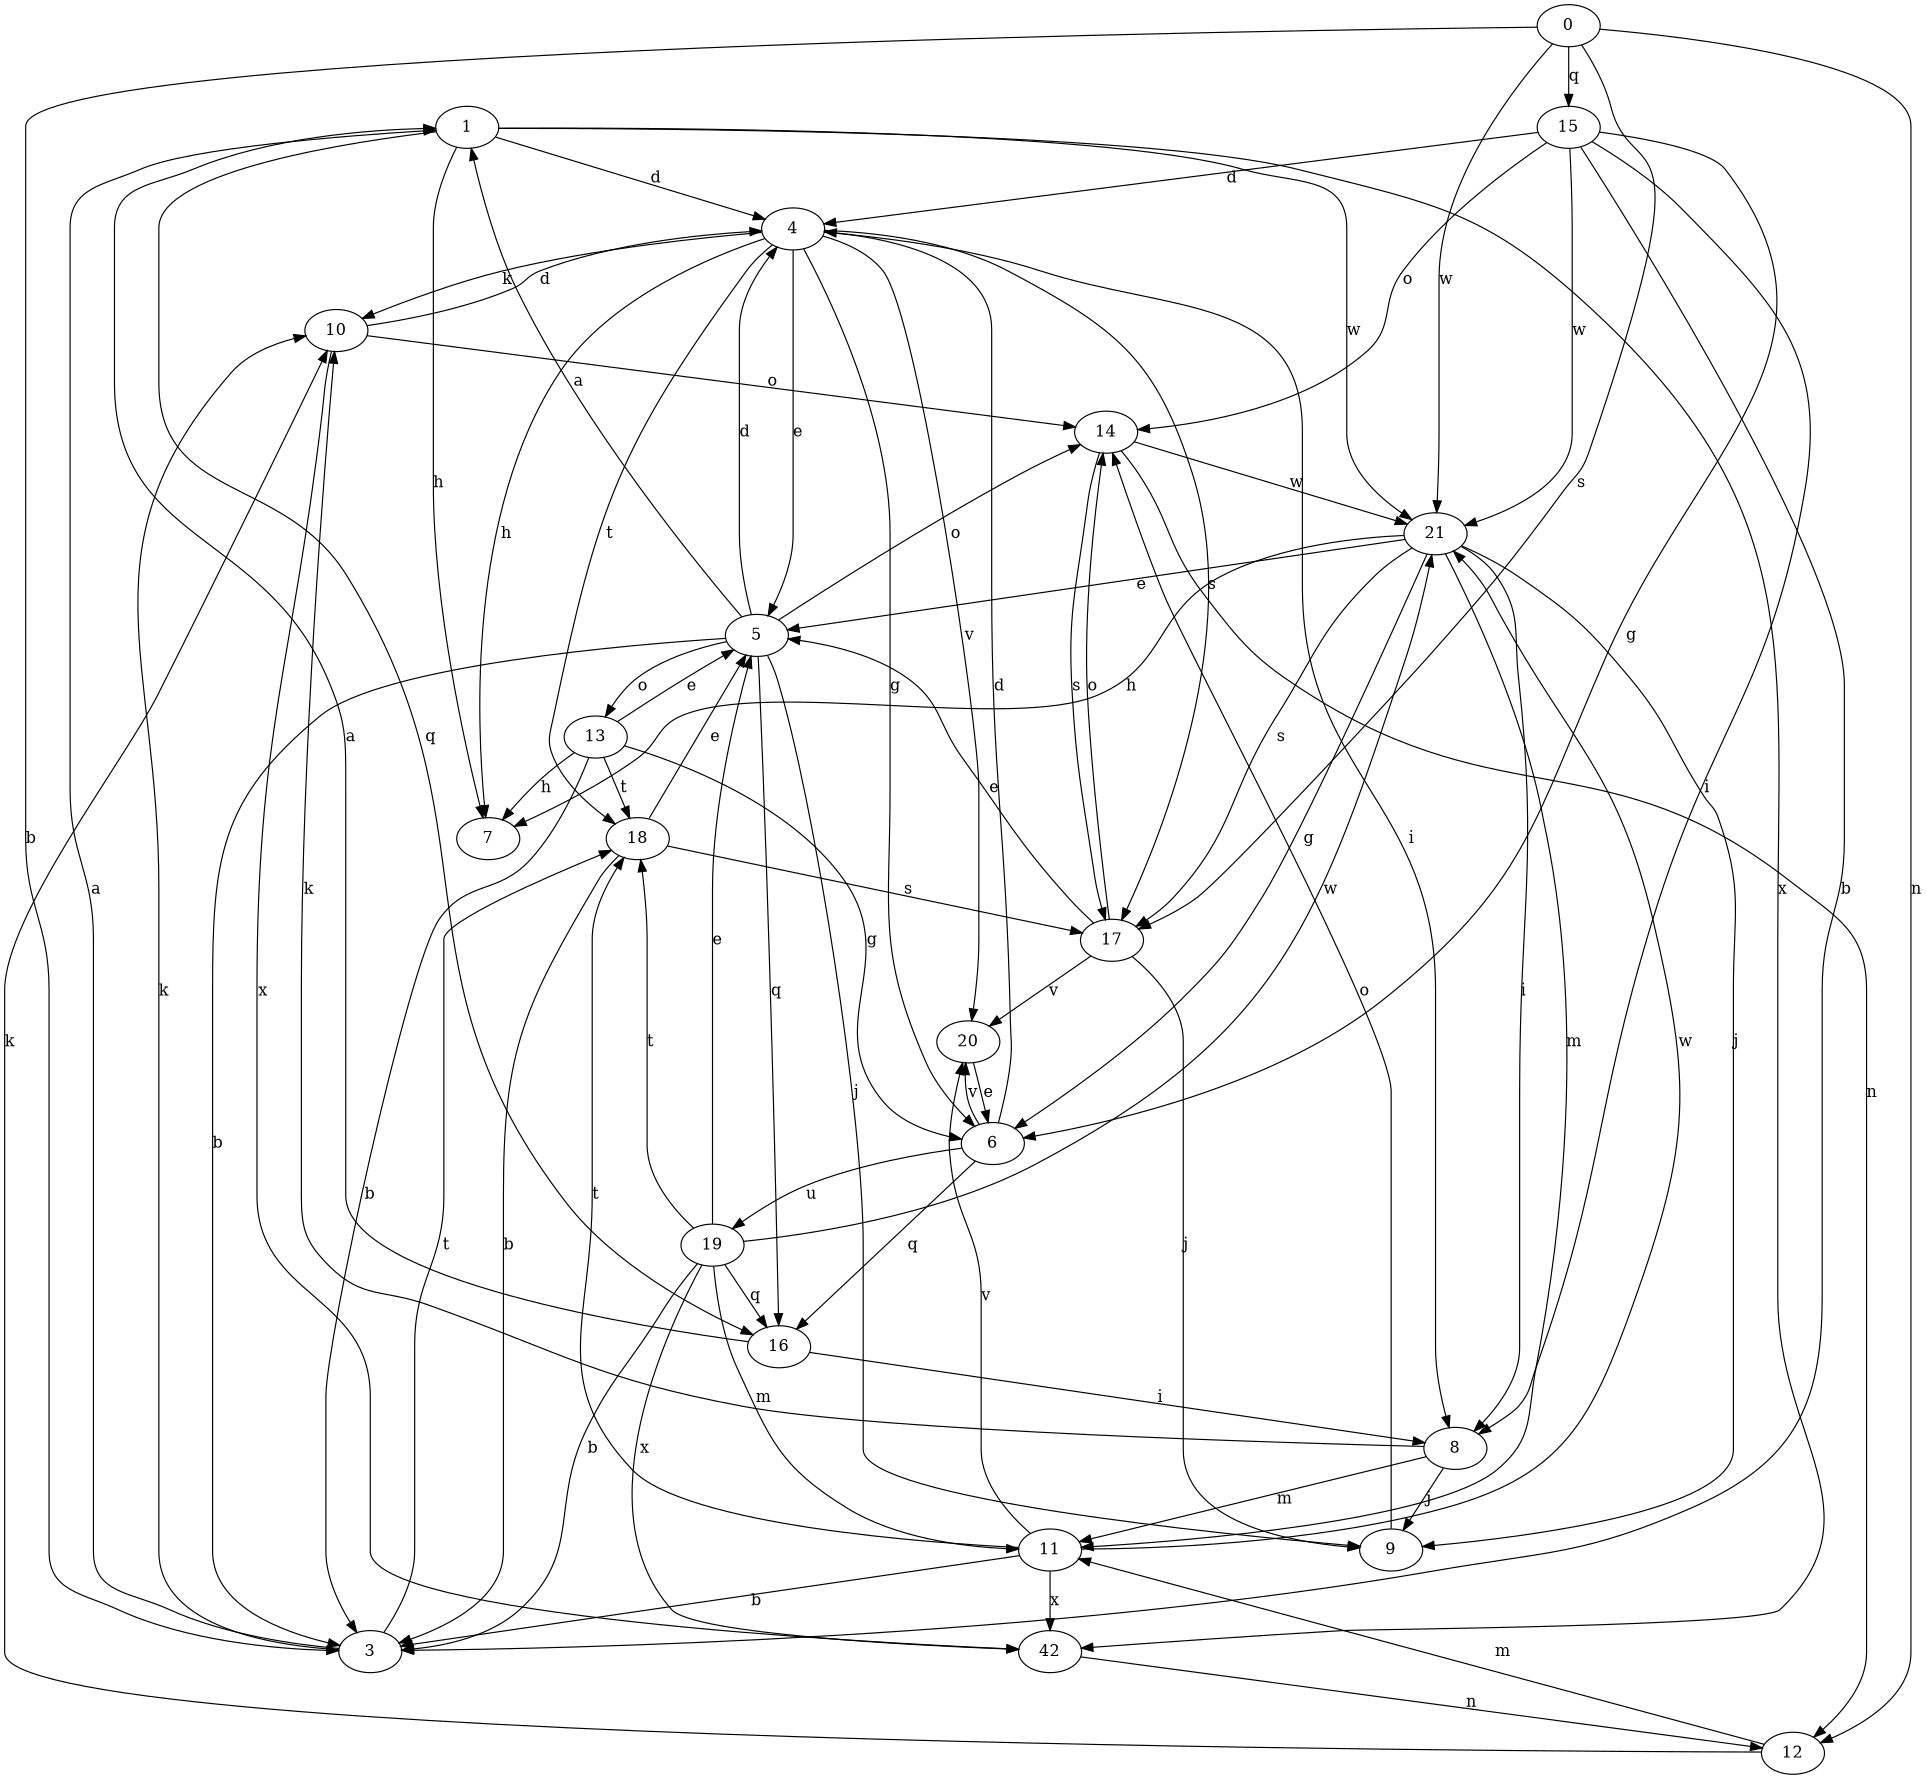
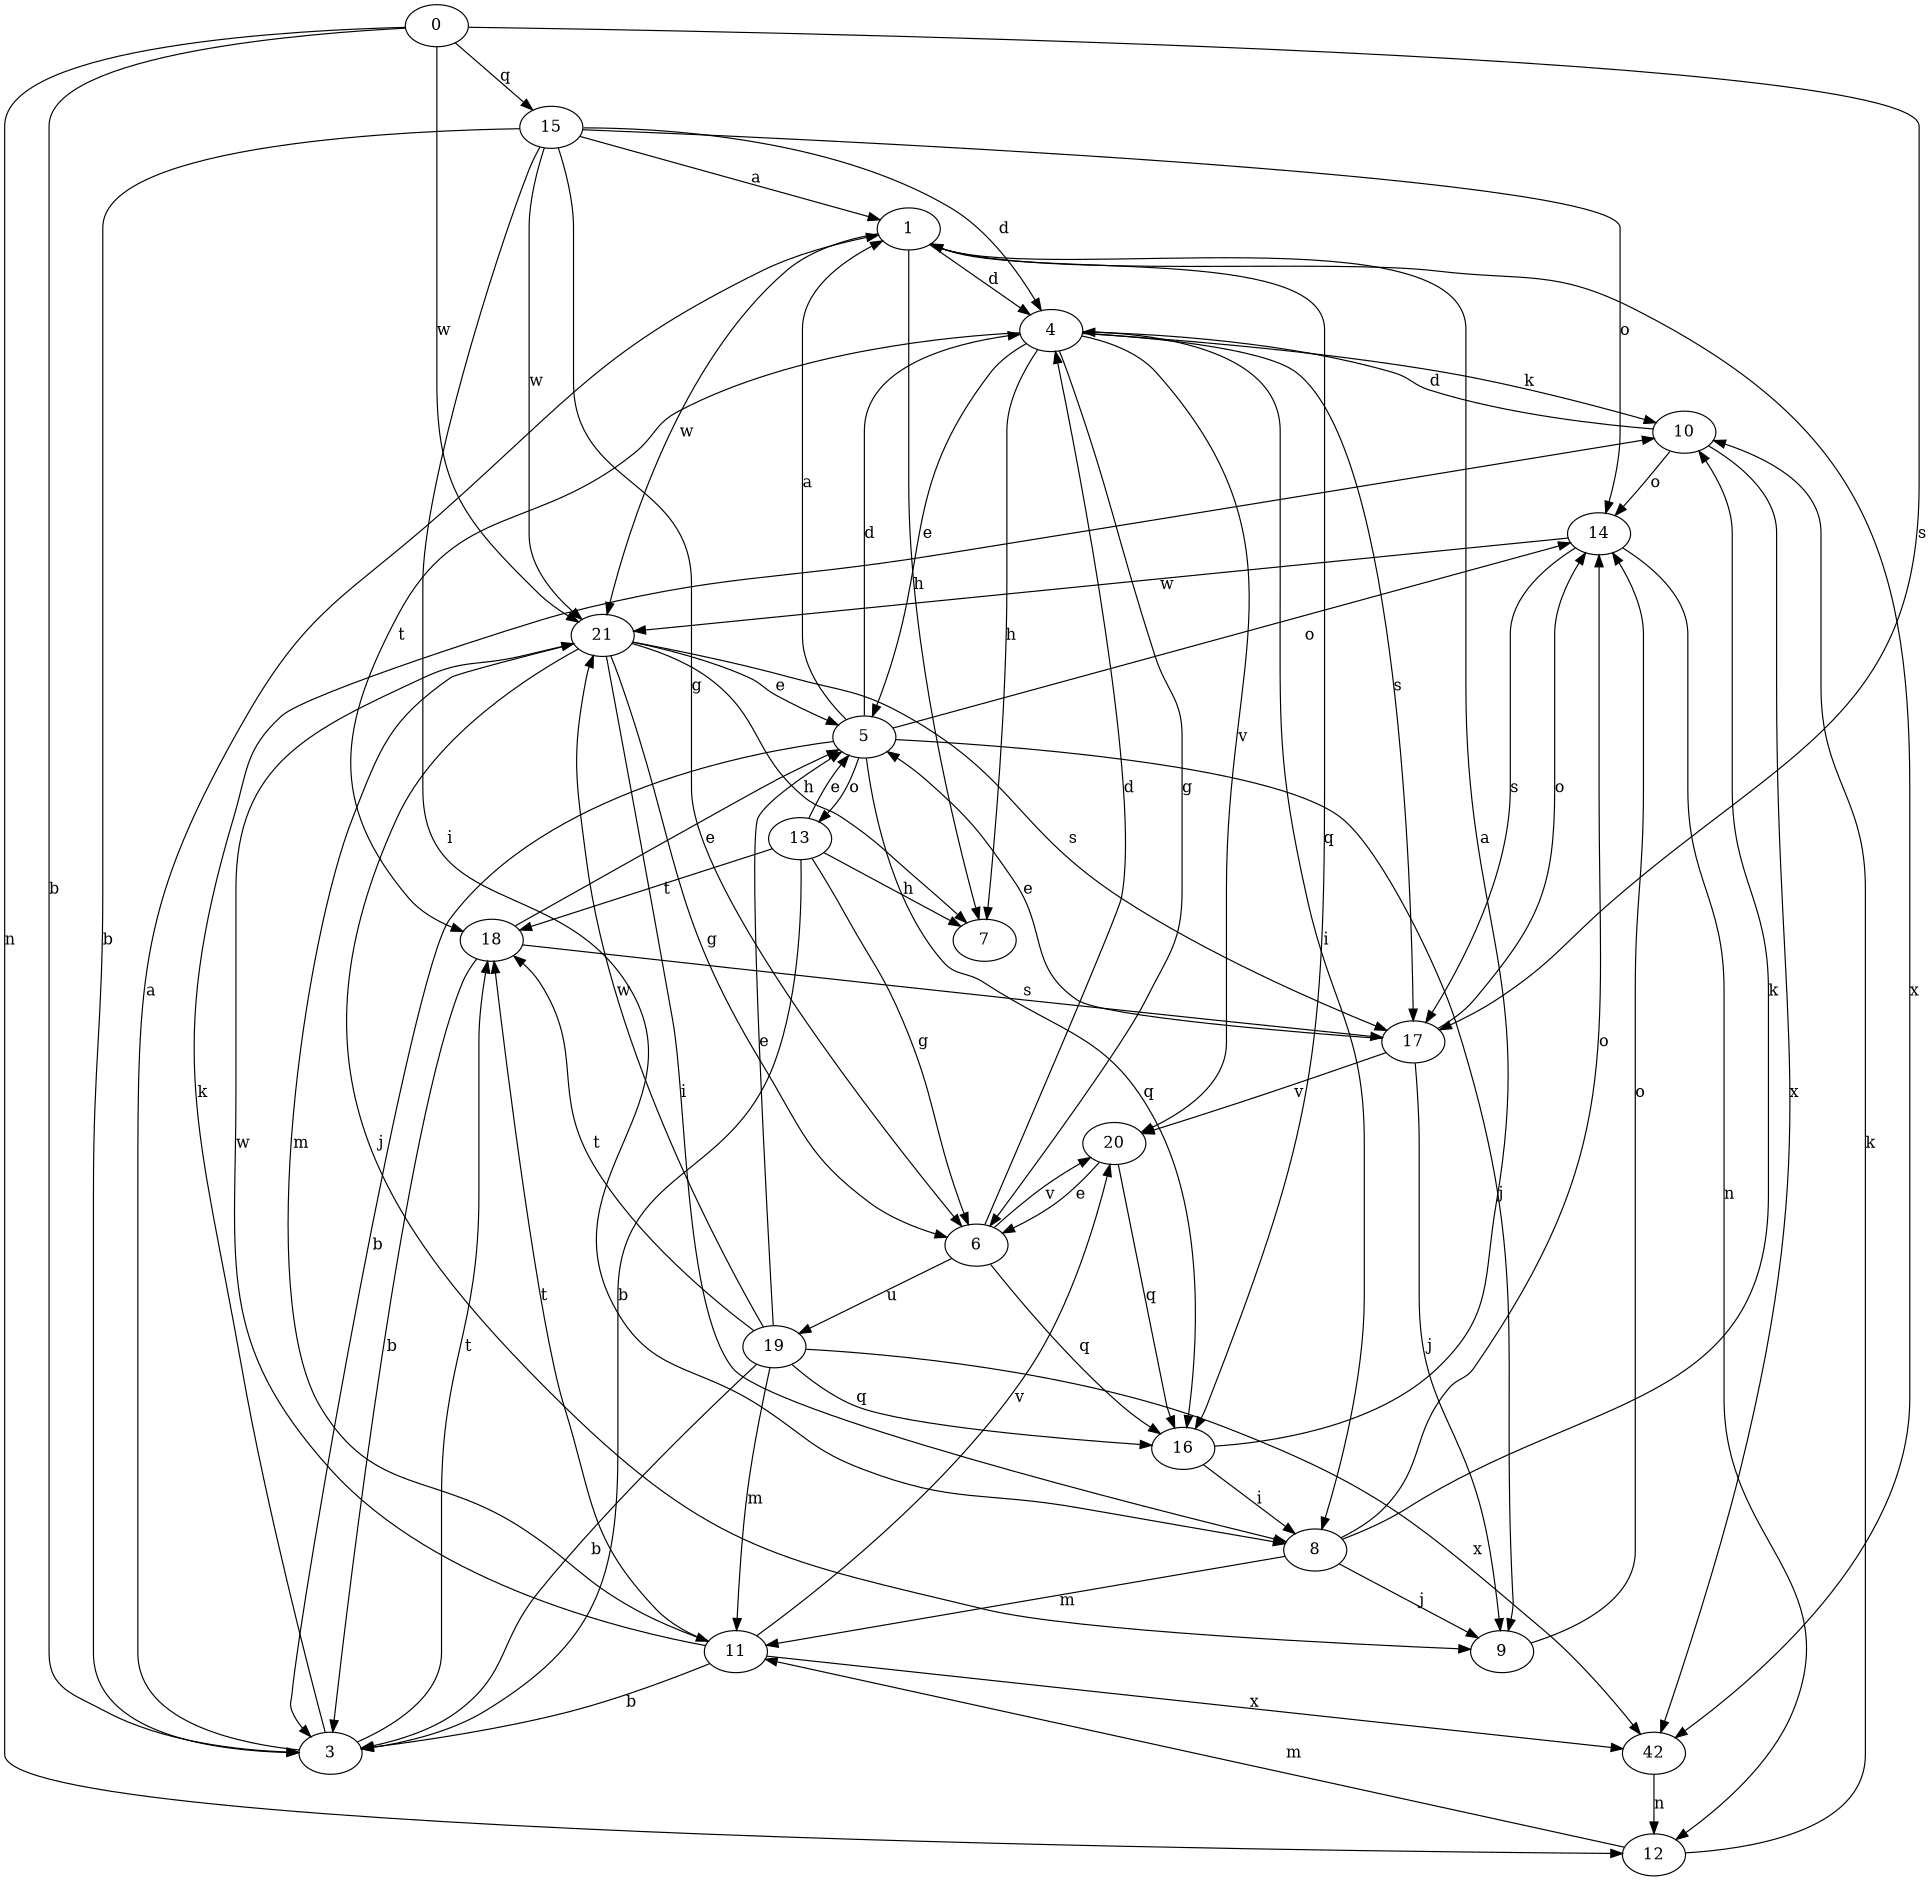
  strict digraph {
    1
    4
    7
    16
    21
    n6 [label=42]
    10
    18
    5
    6
    8
    17
    20
    9
    11
    12
    3
    14
    13
    19
    15
    0
    1 -> 4 [label=d]
    1 -> 7 [label=h]
    1 -> 16 [label=q]
    1 -> 21 [label=w]
    1 -> n6 [label=x]
    4 -> 7 [label=h]
    4 -> 10 [label=k]
    4 -> 18 [label=t]
    4 -> 5 [label=e]
    4 -> 6 [label=g]
    4 -> 8 [label=i]
    4 -> 17 [label=s]
    4 -> 20 [label=v]
    16 -> 1 [label=a]
    16 -> 8 [label=i]
    21 -> 7 [label=h]
    21 -> 5 [label=e]
    21 -> 6 [label=g]
    21 -> 8 [label=i]
    21 -> 17 [label=s]
    21 -> 9 [label=j]
    21 -> 11 [label=m]
    n6 -> 12 [label=n]
    10 -> 4 [label=d]
    10 -> n6 [label=x]
    10 -> 14 [label=o]
    18 -> 5 [label=e]
    18 -> 17 [label=s]
    18 -> 3 [label=b]
    5 -> 1 [label=a]
    5 -> 4 [label=d]
    5 -> 16 [label=q]
    5 -> 9 [label=j]
    5 -> 3 [label=b]
    5 -> 14 [label=o]
    5 -> 13 [label=o]
    6 -> 4 [label=d]
    6 -> 16 [label=q]
    6 -> 20 [label=v]
    6 -> 19 [label=u]
    8 -> 10 [label=k]
    8 -> 9 [label=j]
    8 -> 11 [label=m]
+   8 -> 14 [label=o]
    17 -> 5 [label=e]
    17 -> 20 [label=v]
    17 -> 9 [label=j]
    17 -> 14 [label=o]
+   20 -> 16 [label=q]
    20 -> 6 [label=e]
    9 -> 14 [label=o]
    11 -> 21 [label=w]
    11 -> n6 [label=x]
    11 -> 18 [label=t]
    11 -> 20 [label=v]
    11 -> 3 [label=b]
    12 -> 10 [label=k]
    12 -> 11 [label=m]
    3 -> 1 [label=a]
    3 -> 10 [label=k]
    3 -> 18 [label=t]
    14 -> 21 [label=w]
    14 -> 17 [label=s]
    14 -> 12 [label=n]
    13 -> 7 [label=h]
    13 -> 18 [label=t]
    13 -> 5 [label=e]
    13 -> 6 [label=g]
    13 -> 3 [label=b]
    19 -> 16 [label=q]
    19 -> 21 [label=w]
    19 -> n6 [label=x]
    19 -> 18 [label=t]
    19 -> 5 [label=e]
    19 -> 11 [label=m]
    19 -> 3 [label=b]
+   15 -> 1 [label=a]
    15 -> 4 [label=d]
    15 -> 21 [label=w]
    15 -> 6 [label=g]
    15 -> 8 [label=i]
    15 -> 3 [label=b]
    15 -> 14 [label=o]
    0 -> 21 [label=w]
    0 -> 17 [label=s]
    0 -> 12 [label=n]
    0 -> 3 [label=b]
    0 -> 15 [label=q]
  }
